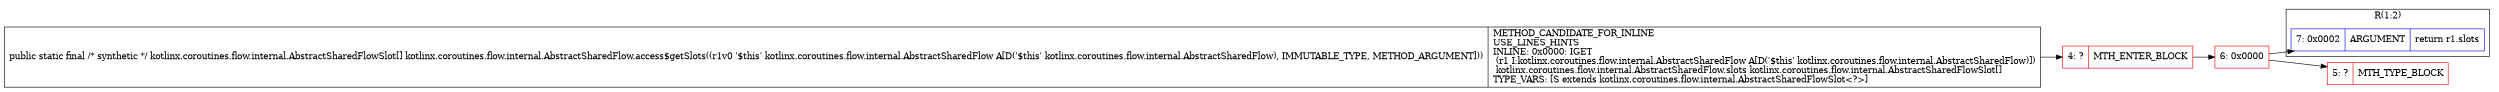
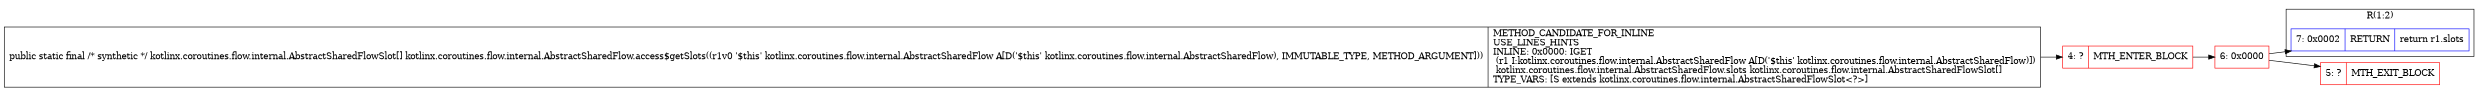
  digraph {
    rankdir=LR
    node [color=red shape=record]
-   n1 [color=blue label="{7\:\ 0x0002|ARGUMENT\l|return r1.slots\l}"]
-   n2 [label="{5\:\ ?|MTH_TYPE_BLOCK\l}"]
+   n1 [color=blue label="{7\:\ 0x0002|RETURN\l|return r1.slots\l}"]
+   n2 [label="{5\:\ ?|MTH_EXIT_BLOCK\l}"]
    n3 [label="{4\:\ ?|MTH_ENTER_BLOCK\l}"]
    n4 [label="{6\:\ 0x0000}"]
    n5 [label="{public static final \/* synthetic *\/ kotlinx.coroutines.flow.internal.AbstractSharedFlowSlot[] kotlinx.coroutines.flow.internal.AbstractSharedFlow.access$getSlots((r1v0 '$this' kotlinx.coroutines.flow.internal.AbstractSharedFlow A[D('$this' kotlinx.coroutines.flow.internal.AbstractSharedFlow), IMMUTABLE_TYPE, METHOD_ARGUMENT]))  | METHOD_CANDIDATE_FOR_INLINE\lUSE_LINES_HINTS\lINLINE: 0x0000: IGET  \l  (r1 I:kotlinx.coroutines.flow.internal.AbstractSharedFlow A[D('$this' kotlinx.coroutines.flow.internal.AbstractSharedFlow)])\l kotlinx.coroutines.flow.internal.AbstractSharedFlow.slots kotlinx.coroutines.flow.internal.AbstractSharedFlowSlot[]\lTYPE_VARS: [S extends kotlinx.coroutines.flow.internal.AbstractSharedFlowSlot\<?\>]\l}" color=""]
    subgraph cluster_1 {
      label="R(1:2)"
      n1
    }
    n3 -> n4
    n4 -> n1
    n4 -> n2
    n5 -> n3
  }
